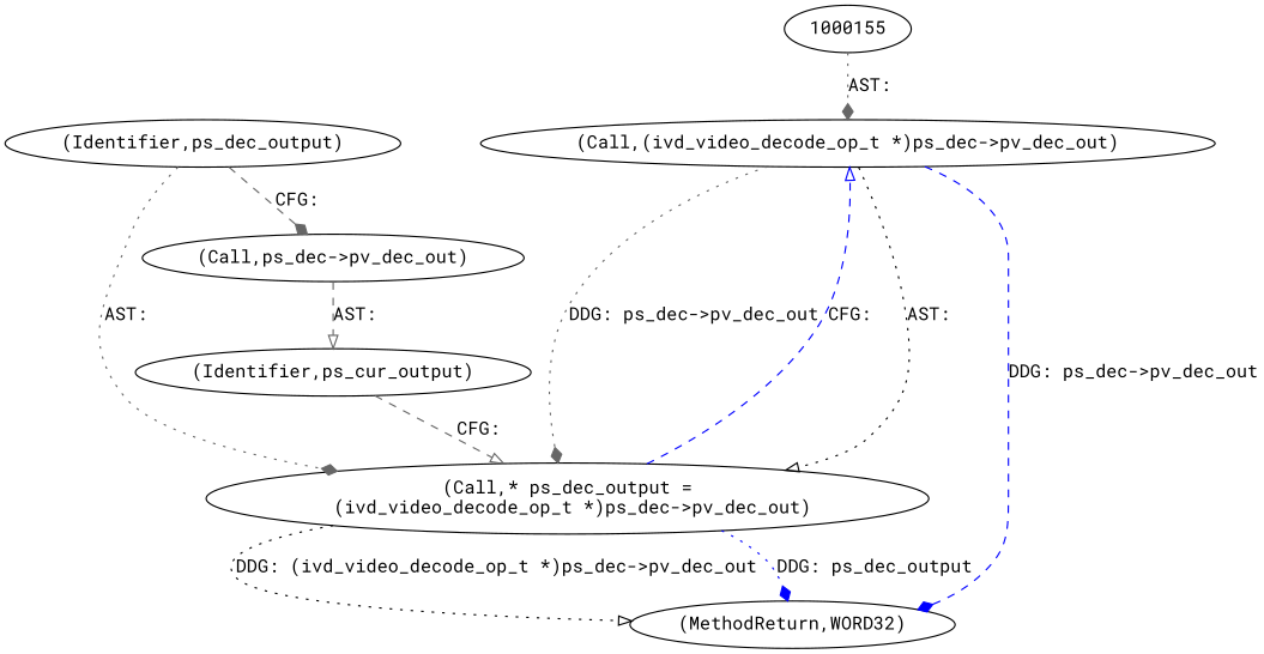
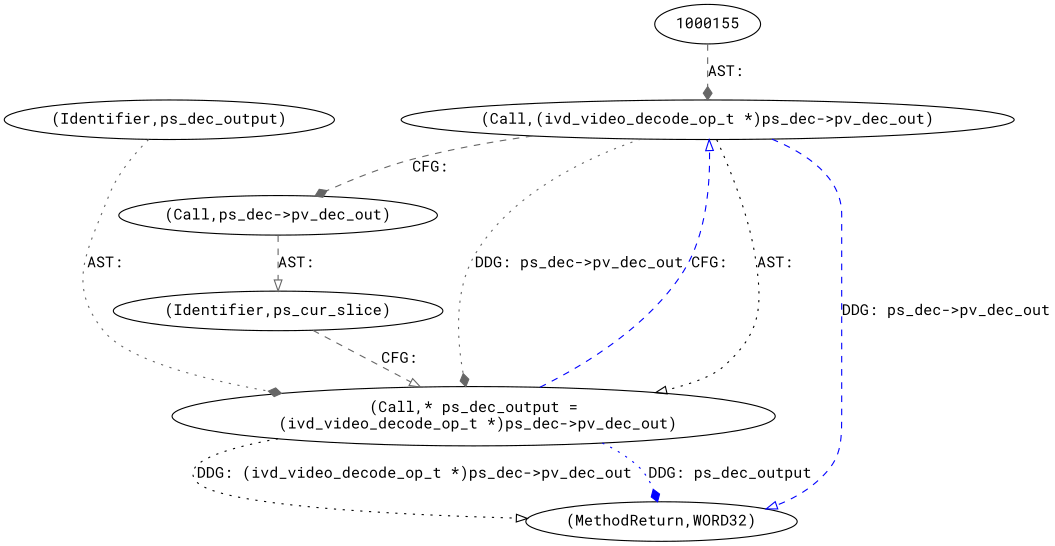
  digraph {
    fontname="Roboto Mono"
    node [fontname="Roboto Mono"]
    edge [arrowhead=onormal color=gray40 fontname="Roboto Mono" style=dashed]
    n1 [label="(Call,(ivd_video_decode_op_t *)ps_dec->pv_dec_out)"]
    n2 [label="(Call,* ps_dec_output =\n (ivd_video_decode_op_t *)ps_dec->pv_dec_out)"]
    n3 [label="(Call,ps_dec->pv_dec_out)"]
    n4 [label="(MethodReturn,WORD32)"]
-   n5 [label="(Identifier,ps_cur_output)"]
+   n5 [label="(Identifier,ps_cur_slice)"]
    n6 [label="(Identifier,ps_dec_output)"]
    1000155
    n1 -> n2 [color=black label="AST: " style=dotted]
    n1 -> n2 [arrowhead=diamond label="DDG: ps_dec->pv_dec_out" style=dotted]
-   n6 -> n3 [arrowhead=diamond label="CFG: "]
-   n1 -> n4 [arrowhead=diamond color=blue label="DDG: ps_dec->pv_dec_out"]
+   n1 -> n3 [arrowhead=diamond label="CFG: "]
+   n1 -> n4 [color=blue label="DDG: ps_dec->pv_dec_out"]
    n2 -> n1 [color=blue label="CFG: "]
    n2 -> n4 [arrowhead=diamond color=blue label="DDG: ps_dec_output" style=dotted]
    n2 -> n4 [color=black label="DDG: (ivd_video_decode_op_t *)ps_dec->pv_dec_out" style=dotted]
    n3 -> n5 [label="AST: "]
    n5 -> n2 [label="CFG: "]
    n6 -> n2 [arrowhead=diamond label="AST: " style=dotted]
-   1000155 -> n1 [arrowhead=diamond label="AST: " style=dotted]
+   1000155 -> n1 [arrowhead=diamond label="AST: "]
  }
